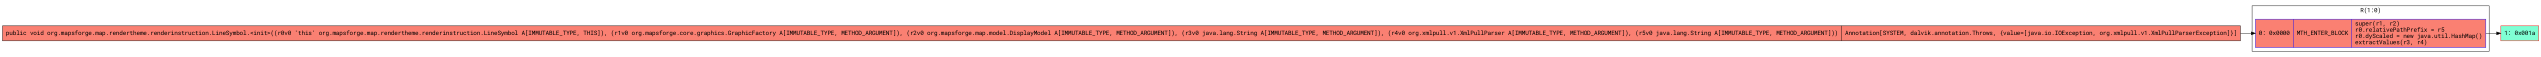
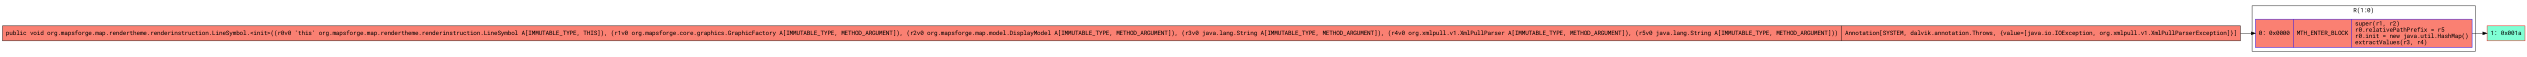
  digraph {
    rankdir=LR
    fontname="Roboto Mono"
    node [shape=record style=filled fillcolor=salmon fontname="Roboto Mono"]
    edge [fontname="Roboto Mono"]
-   n1 [color=blue label="{0\:\ 0x0000|MTH_ENTER_BLOCK\l|super(r1, r2)\lr0.relativePathPrefix = r5\lr0.dyScaled = new java.util.HashMap()\lextractValues(r3, r4)\l}"]
+   n1 [color=blue label="{0\:\ 0x0000|MTH_ENTER_BLOCK\l|super(r1, r2)\lr0.relativePathPrefix = r5\lr0.init = new java.util.HashMap()\lextractValues(r3, r4)\l}"]
    n2 [color=red label="{1\:\ 0x001a}" fillcolor=aquamarine]
    n3 [label="{public void org.mapsforge.map.rendertheme.renderinstruction.LineSymbol.\<init\>((r0v0 'this' org.mapsforge.map.rendertheme.renderinstruction.LineSymbol A[IMMUTABLE_TYPE, THIS]), (r1v0 org.mapsforge.core.graphics.GraphicFactory A[IMMUTABLE_TYPE, METHOD_ARGUMENT]), (r2v0 org.mapsforge.map.model.DisplayModel A[IMMUTABLE_TYPE, METHOD_ARGUMENT]), (r3v0 java.lang.String A[IMMUTABLE_TYPE, METHOD_ARGUMENT]), (r4v0 org.xmlpull.v1.XmlPullParser A[IMMUTABLE_TYPE, METHOD_ARGUMENT]), (r5v0 java.lang.String A[IMMUTABLE_TYPE, METHOD_ARGUMENT]))  | Annotation[SYSTEM, dalvik.annotation.Throws, \{value=[java.io.IOException, org.xmlpull.v1.XmlPullParserException]\}]\l}"]
    subgraph cluster_1 {
      label="R(1:0)"
      n1
    }
    n1 -> n2
    n3 -> n1
  }
